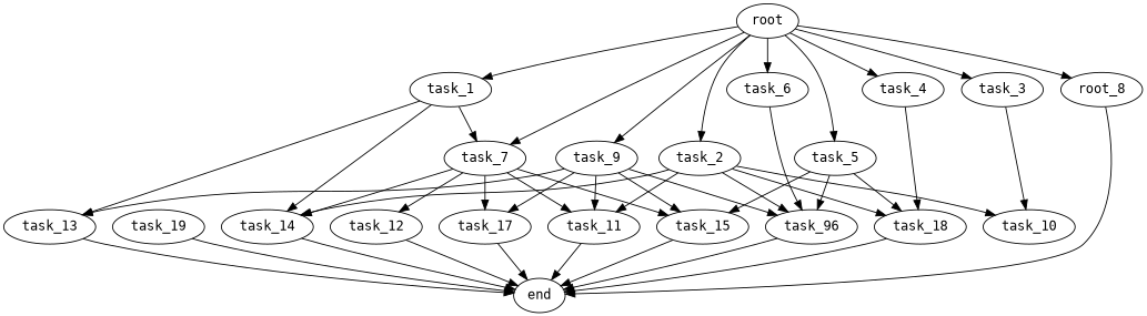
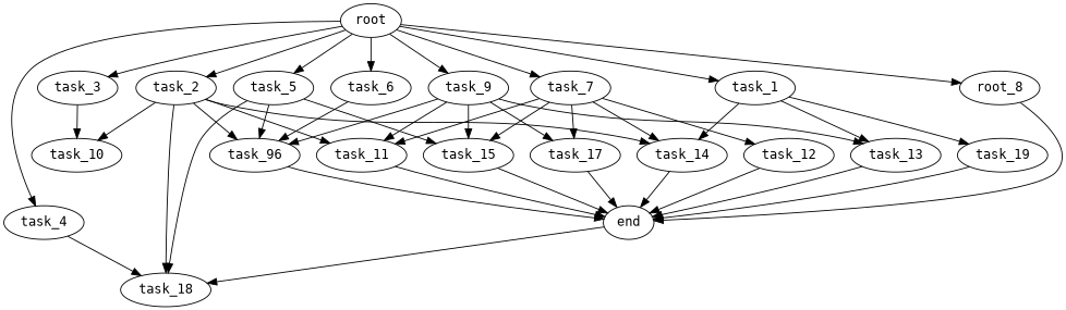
  digraph {
    fontname="DejaVu Sans Mono"
    node [fontname="DejaVu Sans Mono"]
    edge [fontname="DejaVu Sans Mono"]
    root
    task_1
    task_2
    task_3
    task_4
    task_5
    task_6
    task_7
    n9 [label=root_8]
    task_9
    task_13
    task_14
    task_19
    task_10
    task_11
    n16 [label=task_96]
    task_18
    task_15
    task_17
    task_12
    end
    root -> task_1
    root -> task_2
    root -> task_3
    root -> task_4
    root -> task_5
    root -> task_6
    root -> task_7
    root -> n9
    root -> task_9
    task_1 -> task_13
    task_1 -> task_14
-   task_1 -> task_7
+   task_1 -> task_19
    task_2 -> task_14
    task_2 -> task_10
    task_2 -> task_11
    task_2 -> n16
    task_2 -> task_18
    task_3 -> task_10
    task_4 -> task_18
    task_5 -> n16
    task_5 -> task_18
    task_5 -> task_15
    task_6 -> n16
    task_7 -> task_14
    task_7 -> task_11
    task_7 -> task_15
    task_7 -> task_17
    task_7 -> task_12
    n9 -> end
    task_9 -> task_13
    task_9 -> task_11
    task_9 -> n16
    task_9 -> task_15
    task_9 -> task_17
    task_13 -> end
    task_14 -> end
    task_19 -> end
    task_11 -> end
    n16 -> end
-   task_18 -> end
+   end -> task_18
    task_15 -> end
    task_17 -> end
    task_12 -> end
  }
